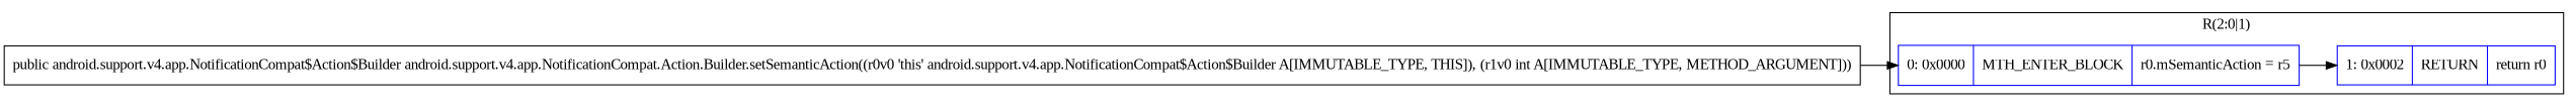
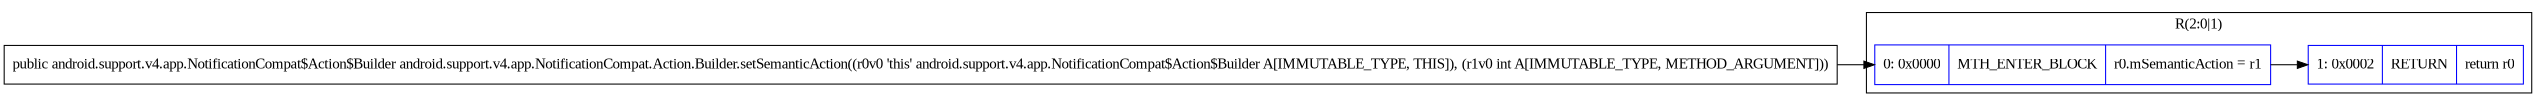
  digraph {
    rankdir=LR
    fontname="Liberation Serif"
    node [color=blue shape=record fontname="Liberation Serif"]
    edge [fontname="Liberation Serif"]
-   n1 [label="{0\:\ 0x0000|MTH_ENTER_BLOCK\l|r0.mSemanticAction = r5\l}"]
+   n1 [label="{0\:\ 0x0000|MTH_ENTER_BLOCK\l|r0.mSemanticAction = r1\l}"]
    n2 [label="{1\:\ 0x0002|RETURN\l|return r0\l}"]
    n3 [label="{public android.support.v4.app.NotificationCompat$Action$Builder android.support.v4.app.NotificationCompat.Action.Builder.setSemanticAction((r0v0 'this' android.support.v4.app.NotificationCompat$Action$Builder A[IMMUTABLE_TYPE, THIS]), (r1v0 int A[IMMUTABLE_TYPE, METHOD_ARGUMENT])) }" color=""]
    subgraph cluster_1 {
      label="R(2:0|1)"
      n1
      n2
    }
    n1 -> n2
    n3 -> n1
  }
